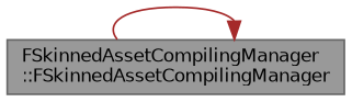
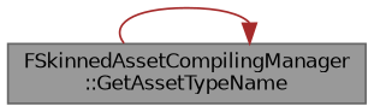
  digraph {
    rankdir=RL
-   n1 [color=gray40 fillcolor=grey60 fontcolor=black fontname=Helvetica fontsize=10 height=0.2 label="FSkinnedAssetCompilingManager\l::FSkinnedAssetCompilingManager" shape=box style=filled width=0.4]
+   n1 [color=gray40 fillcolor=grey60 fontcolor=black fontname=Helvetica fontsize=10 height=0.2 label="FSkinnedAssetCompilingManager\l::GetAssetTypeName" shape=box style=filled width=0.4]
    n1 -> n1 [color=brown dir=back fontname=Helvetica fontsize=10 labelfontname=Helvetica labelfontsize=10 style=solid]
  }
